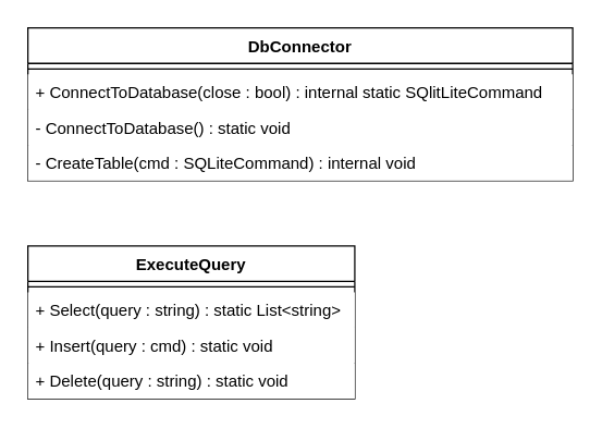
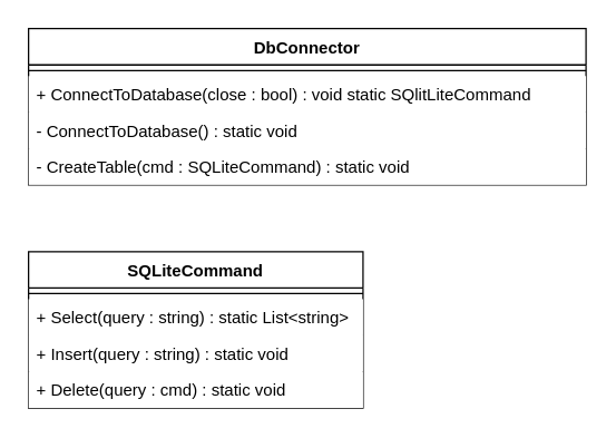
  <mxCell id="0" />
  <mxCell id="1" parent="0" />
  <mxCell id="2" value="DbConnector" style="swimlane;fontStyle=1;align=center;verticalAlign=top;childLayout=stackLayout;horizontal=1;startSize=26;horizontalStack=0;resizeParent=1;resizeParentMax=0;resizeLast=0;collapsible=1;marginBottom=0;fillColor=#ffffff;" parent="1" vertex="1"><mxGeometry x="20" y="20" width="400" height="112" as="geometry" /></mxCell>
  <mxCell id="3" value="" style="line;strokeWidth=1;fillColor=#ffffff;align=left;verticalAlign=middle;spacingTop=-1;spacingLeft=3;spacingRight=3;rotatable=0;labelPosition=right;points=[];portConstraint=eastwest;" parent="2" vertex="1"><mxGeometry y="26" width="400" height="8" as="geometry" /></mxCell>
- <mxCell id="4" value="+ ConnectToDatabase(close : bool) : internal static SQlitLiteCommand" style="text;strokeColor=none;fillColor=#ffffff;align=left;verticalAlign=top;spacingLeft=4;spacingRight=4;overflow=hidden;rotatable=0;points=[[0,0.5],[1,0.5]];portConstraint=eastwest;" parent="2" vertex="1"><mxGeometry y="34" width="400" height="26" as="geometry" /></mxCell>
+ <mxCell id="4" value="+ ConnectToDatabase(close : bool) : void static SQlitLiteCommand" style="text;strokeColor=none;fillColor=#ffffff;align=left;verticalAlign=top;spacingLeft=4;spacingRight=4;overflow=hidden;rotatable=0;points=[[0,0.5],[1,0.5]];portConstraint=eastwest;" parent="2" vertex="1"><mxGeometry y="34" width="400" height="26" as="geometry" /></mxCell>
  <mxCell id="5" value="- ConnectToDatabase() : static void" style="text;strokeColor=none;fillColor=#ffffff;align=left;verticalAlign=top;spacingLeft=4;spacingRight=4;overflow=hidden;rotatable=0;points=[[0,0.5],[1,0.5]];portConstraint=eastwest;" parent="2" vertex="1"><mxGeometry y="60" width="400" height="26" as="geometry" /></mxCell>
- <mxCell id="6" value="- CreateTable(cmd : SQLiteCommand) : internal void" style="text;strokeColor=none;fillColor=#ffffff;align=left;verticalAlign=top;spacingLeft=4;spacingRight=4;overflow=hidden;rotatable=0;points=[[0,0.5],[1,0.5]];portConstraint=eastwest;" parent="2" vertex="1"><mxGeometry y="86" width="400" height="26" as="geometry" /></mxCell>
- <mxCell id="7" value="ExecuteQuery" style="swimlane;fontStyle=1;align=center;verticalAlign=top;childLayout=stackLayout;horizontal=1;startSize=26;horizontalStack=0;resizeParent=1;resizeParentMax=0;resizeLast=0;collapsible=1;marginBottom=0;fillColor=#ffffff;" parent="1" vertex="1"><mxGeometry x="20" y="180" width="240" height="112" as="geometry" /></mxCell>
+ <mxCell id="6" value="- CreateTable(cmd : SQLiteCommand) : static void" style="text;strokeColor=none;fillColor=#ffffff;align=left;verticalAlign=top;spacingLeft=4;spacingRight=4;overflow=hidden;rotatable=0;points=[[0,0.5],[1,0.5]];portConstraint=eastwest;" parent="2" vertex="1"><mxGeometry y="86" width="400" height="26" as="geometry" /></mxCell>
+ <mxCell id="7" value="SQLiteCommand" style="swimlane;fontStyle=1;align=center;verticalAlign=top;childLayout=stackLayout;horizontal=1;startSize=26;horizontalStack=0;resizeParent=1;resizeParentMax=0;resizeLast=0;collapsible=1;marginBottom=0;fillColor=#ffffff;" parent="1" vertex="1"><mxGeometry x="20" y="180" width="240" height="112" as="geometry" /></mxCell>
  <mxCell id="8" value="" style="line;strokeWidth=1;fillColor=#ffffff;align=left;verticalAlign=middle;spacingTop=-1;spacingLeft=3;spacingRight=3;rotatable=0;labelPosition=right;points=[];portConstraint=eastwest;" parent="7" vertex="1"><mxGeometry y="26" width="240" height="8" as="geometry" /></mxCell>
  <mxCell id="9" value="+ Select(query : string) : static List&lt;string&gt;" style="text;strokeColor=none;fillColor=#ffffff;align=left;verticalAlign=top;spacingLeft=4;spacingRight=4;overflow=hidden;rotatable=0;points=[[0,0.5],[1,0.5]];portConstraint=eastwest;" parent="7" vertex="1"><mxGeometry y="34" width="240" height="26" as="geometry" /></mxCell>
- <mxCell id="10" value="+ Insert(query : cmd) : static void" style="text;strokeColor=none;fillColor=#ffffff;align=left;verticalAlign=top;spacingLeft=4;spacingRight=4;overflow=hidden;rotatable=0;points=[[0,0.5],[1,0.5]];portConstraint=eastwest;" parent="7" vertex="1"><mxGeometry y="60" width="240" height="26" as="geometry" /></mxCell>
- <mxCell id="11" value="+ Delete(query : string) : static void" style="text;strokeColor=none;fillColor=#ffffff;align=left;verticalAlign=top;spacingLeft=4;spacingRight=4;overflow=hidden;rotatable=0;points=[[0,0.5],[1,0.5]];portConstraint=eastwest;" parent="7" vertex="1"><mxGeometry y="86" width="240" height="26" as="geometry" /></mxCell>
+ <mxCell id="10" value="+ Insert(query : string) : static void" style="text;strokeColor=none;fillColor=#ffffff;align=left;verticalAlign=top;spacingLeft=4;spacingRight=4;overflow=hidden;rotatable=0;points=[[0,0.5],[1,0.5]];portConstraint=eastwest;" parent="7" vertex="1"><mxGeometry y="60" width="240" height="26" as="geometry" /></mxCell>
+ <mxCell id="11" value="+ Delete(query : cmd) : static void" style="text;strokeColor=none;fillColor=#ffffff;align=left;verticalAlign=top;spacingLeft=4;spacingRight=4;overflow=hidden;rotatable=0;points=[[0,0.5],[1,0.5]];portConstraint=eastwest;" parent="7" vertex="1"><mxGeometry y="86" width="240" height="26" as="geometry" /></mxCell>
